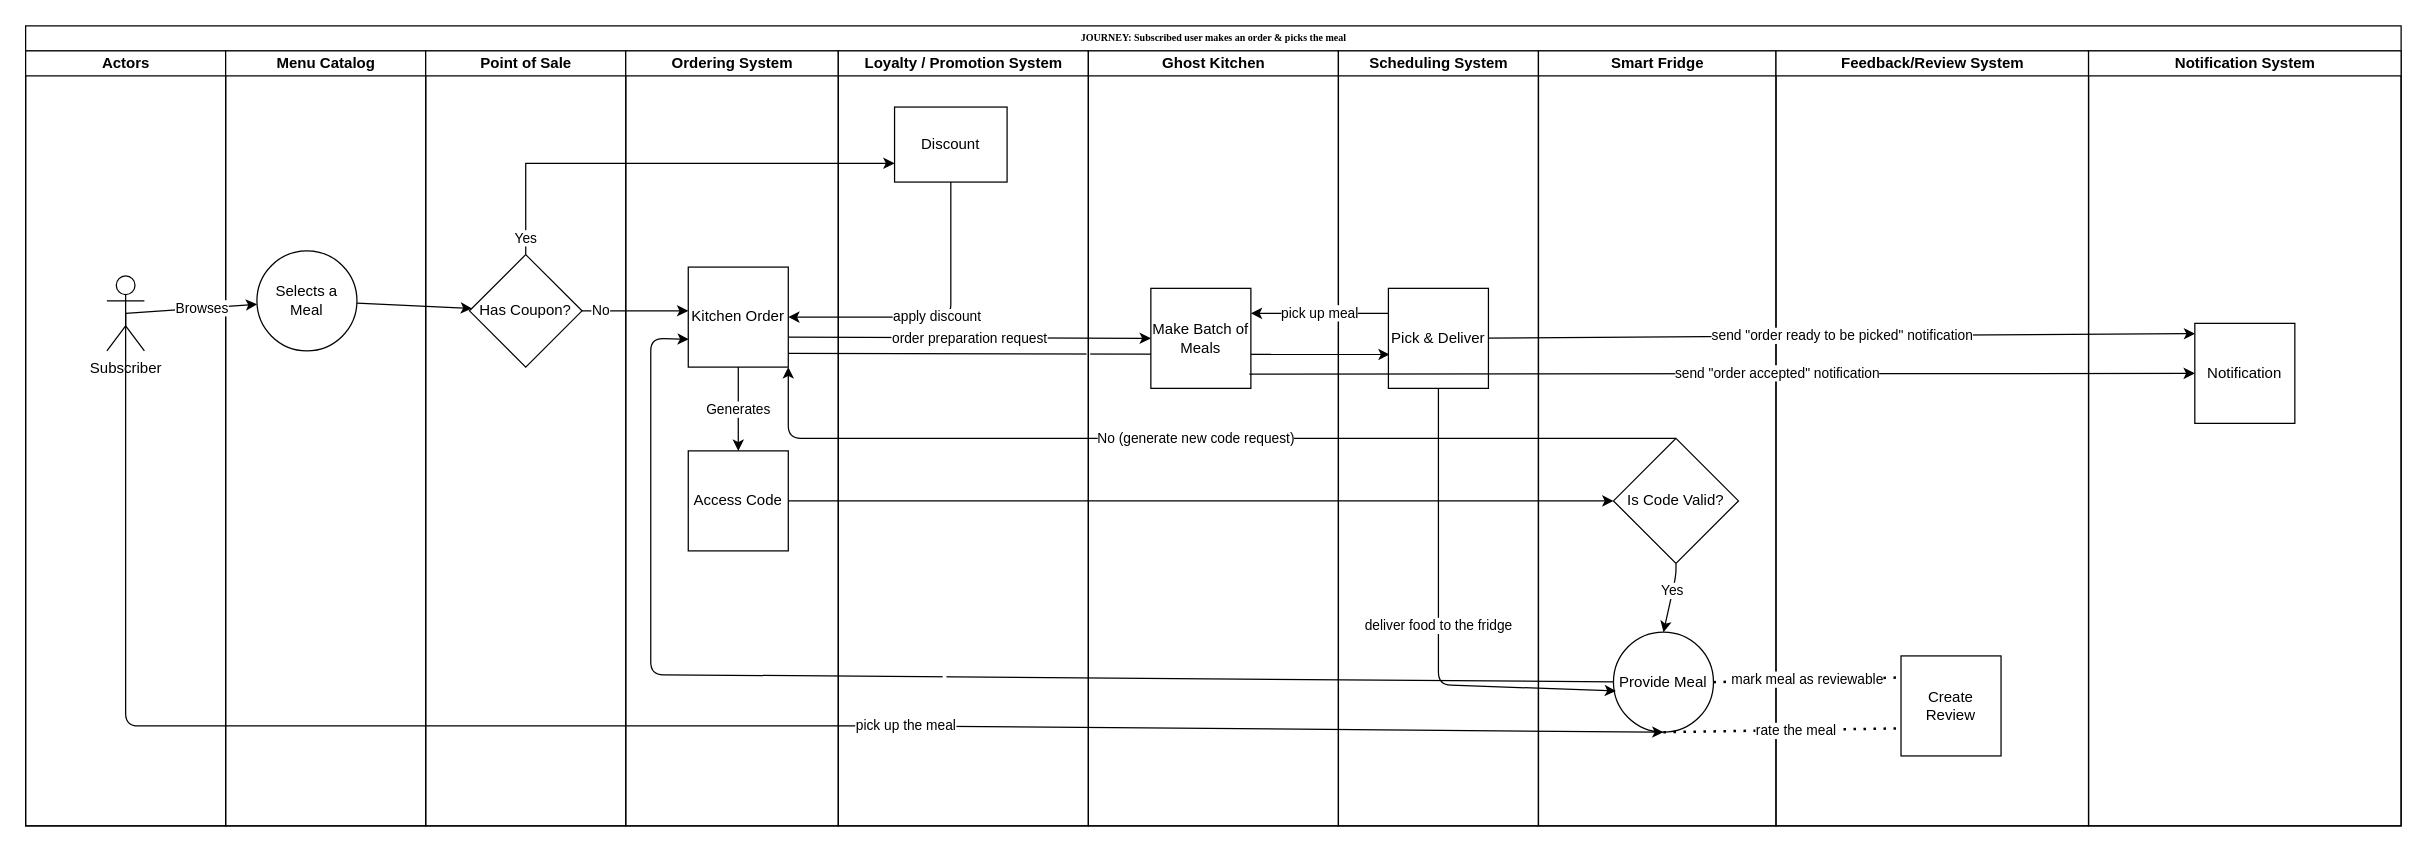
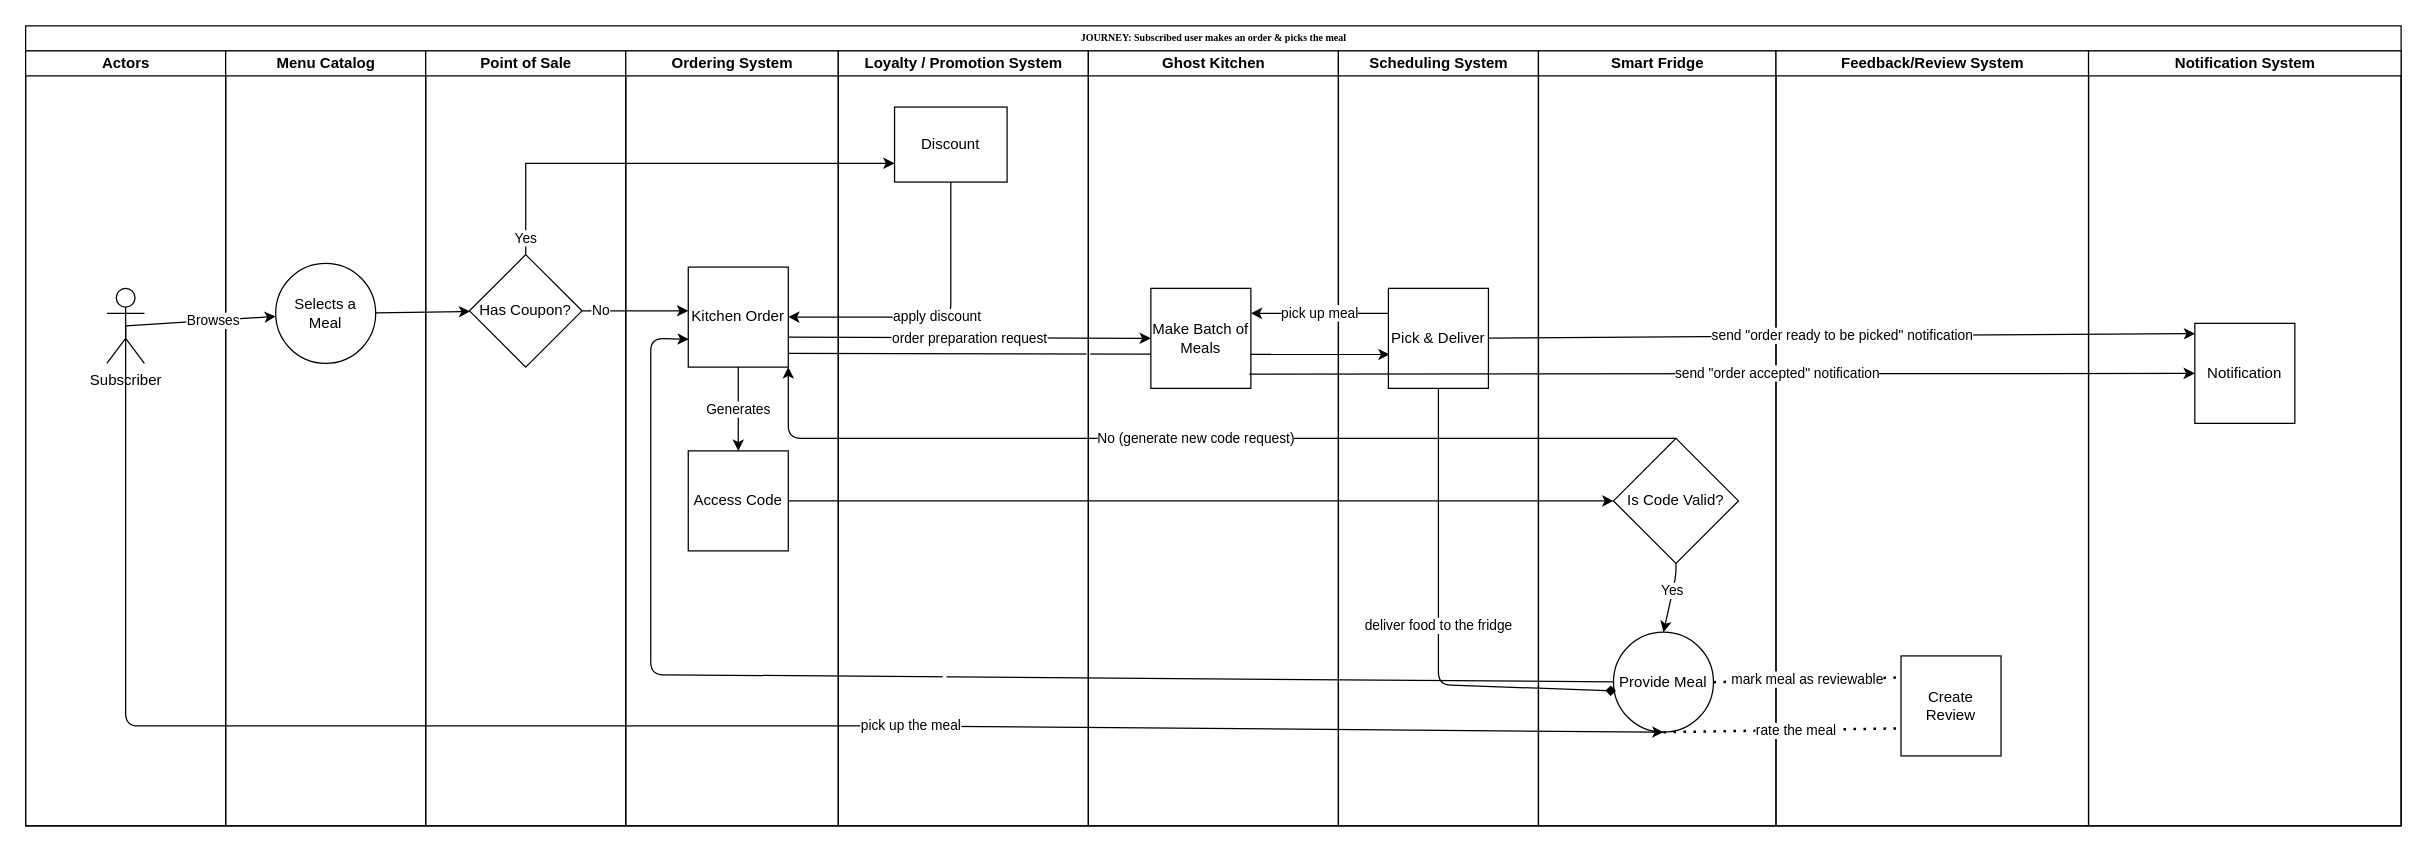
  <mxCell id="0" />
  <mxCell id="1" parent="0" />
  <mxCell id="2" value="JOURNEY: Subscribed user makes an order &amp;amp; picks the meal" style="swimlane;html=1;childLayout=stackLayout;startSize=20;rounded=0;shadow=0;labelBackgroundColor=none;strokeWidth=1;fontFamily=Verdana;fontSize=8;align=center;" parent="1" vertex="1"><mxGeometry x="20" y="20" width="1900" height="640" as="geometry"><mxRectangle x="70" y="40" width="70" height="20" as="alternateBounds" /></mxGeometry></mxCell>
  <mxCell id="3" value="&amp;nbsp;" style="endArrow=classic;html=1;exitX=1.001;exitY=0.863;exitDx=0;exitDy=0;exitPerimeter=0;entryX=0.012;entryY=0.661;entryDx=0;entryDy=0;entryPerimeter=0;" parent="2" source="11" target="20" edge="1"><mxGeometry width="50" height="50" relative="1" as="geometry"><mxPoint x="800" y="390" as="sourcePoint" /><mxPoint x="850" y="340" as="targetPoint" /></mxGeometry></mxCell>
  <mxCell id="4" value="&lt;div&gt;Actors&lt;/div&gt;" style="swimlane;html=1;startSize=20;" parent="2" vertex="1"><mxGeometry y="20" width="160" height="620" as="geometry" /></mxCell>
- <mxCell id="5" value="&lt;div&gt;Subscriber&lt;/div&gt;" style="shape=umlActor;verticalLabelPosition=bottom;verticalAlign=top;html=1;outlineConnect=0;" parent="4" vertex="1"><mxGeometry x="65" y="180" width="30" height="60" as="geometry" /></mxCell>
+ <mxCell id="5" value="&lt;div&gt;Subscriber&lt;/div&gt;" style="shape=umlActor;verticalLabelPosition=bottom;verticalAlign=top;html=1;outlineConnect=0;" parent="4" vertex="1"><mxGeometry x="65" y="190" width="30" height="60" as="geometry" /></mxCell>
  <mxCell id="6" value="&lt;div&gt;Menu Catalog&lt;/div&gt;" style="swimlane;html=1;startSize=20;" parent="2" vertex="1"><mxGeometry x="160" y="20" width="160" height="620" as="geometry" /></mxCell>
- <mxCell id="7" value="Selects a Meal" style="ellipse;whiteSpace=wrap;html=1;aspect=fixed;" parent="6" vertex="1"><mxGeometry x="25" y="160" width="80" height="80" as="geometry" /></mxCell>
+ <mxCell id="7" value="Selects a Meal" style="ellipse;whiteSpace=wrap;html=1;aspect=fixed;" parent="6" vertex="1"><mxGeometry x="40" y="170.0" width="80" height="80" as="geometry" /></mxCell>
  <mxCell id="8" value="Point of Sale" style="swimlane;html=1;startSize=20;" parent="2" vertex="1"><mxGeometry x="320" y="20" width="160" height="620" as="geometry"><mxRectangle x="320" y="20" width="30" height="730" as="alternateBounds" /></mxGeometry></mxCell>
  <mxCell id="9" value="Has Coupon?" style="rhombus;whiteSpace=wrap;html=1;" parent="8" vertex="1"><mxGeometry x="35" y="163" width="90" height="90" as="geometry" /></mxCell>
  <mxCell id="10" value="&lt;div&gt;Ordering System&lt;/div&gt;" style="swimlane;html=1;startSize=20;" parent="2" vertex="1"><mxGeometry x="480" y="20" width="170" height="620" as="geometry" /></mxCell>
  <mxCell id="11" value="&lt;div&gt;Kitchen Order&lt;/div&gt;" style="whiteSpace=wrap;html=1;aspect=fixed;" parent="10" vertex="1"><mxGeometry x="50" y="173" width="80" height="80" as="geometry" /></mxCell>
  <mxCell id="12" value="Access Code" style="whiteSpace=wrap;html=1;aspect=fixed;" parent="10" vertex="1"><mxGeometry x="50" y="320" width="80" height="80" as="geometry" /></mxCell>
  <mxCell id="13" value="Generates" style="endArrow=classic;html=1;exitX=0.5;exitY=1;exitDx=0;exitDy=0;entryX=0.5;entryY=0;entryDx=0;entryDy=0;" parent="10" source="11" target="12" edge="1"><mxGeometry width="50" height="50" relative="1" as="geometry"><mxPoint x="100" y="330" as="sourcePoint" /><mxPoint x="150" y="280" as="targetPoint" /></mxGeometry></mxCell>
  <mxCell id="14" value="Browses" style="endArrow=classic;html=1;exitX=0.5;exitY=0.5;exitDx=0;exitDy=0;exitPerimeter=0;" parent="2" source="5" target="7" edge="1"><mxGeometry x="0.167" width="50" height="50" relative="1" as="geometry"><mxPoint x="530" y="310" as="sourcePoint" /><mxPoint x="205" y="230.0" as="targetPoint" /><Array as="points" /><mxPoint as="offset" /></mxGeometry></mxCell>
  <mxCell id="15" value="Loyalty / Promotion System" style="swimlane;html=1;startSize=20;" parent="2" vertex="1"><mxGeometry x="650" y="20" width="200" height="620" as="geometry" /></mxCell>
  <mxCell id="16" value="&lt;div&gt;Discount&lt;/div&gt;" style="whiteSpace=wrap;html=1;" parent="15" vertex="1"><mxGeometry x="45" y="45" width="90" height="60" as="geometry" /></mxCell>
  <mxCell id="17" value="Ghost Kitchen" style="swimlane;html=1;startSize=20;" parent="2" vertex="1"><mxGeometry x="850" y="20" width="200" height="620" as="geometry" /></mxCell>
  <mxCell id="18" value="Make Batch of Meals" style="whiteSpace=wrap;html=1;aspect=fixed;" parent="17" vertex="1"><mxGeometry x="50" y="190" width="80" height="80" as="geometry" /></mxCell>
  <mxCell id="19" value="Scheduling System" style="swimlane;html=1;startSize=20;" parent="2" vertex="1"><mxGeometry x="1050" y="20" width="160" height="620" as="geometry" /></mxCell>
  <mxCell id="20" value="Pick &amp;amp; Deliver" style="whiteSpace=wrap;html=1;aspect=fixed;" parent="19" vertex="1"><mxGeometry x="40" y="190" width="80" height="80" as="geometry" /></mxCell>
  <mxCell id="21" value="Yes" style="edgeStyle=orthogonalEdgeStyle;rounded=0;orthogonalLoop=1;jettySize=auto;html=1;exitX=0.5;exitY=0;exitDx=0;exitDy=0;" parent="2" source="9" target="16" edge="1"><mxGeometry x="-0.929" relative="1" as="geometry"><Array as="points"><mxPoint x="400" y="110" /></Array><mxPoint x="400" y="200" as="sourcePoint" /><mxPoint as="offset" /></mxGeometry></mxCell>
  <mxCell id="22" value="apply discount" style="endArrow=classic;html=1;entryX=1;entryY=0.5;entryDx=0;entryDy=0;exitX=0.5;exitY=1;exitDx=0;exitDy=0;" parent="2" source="16" target="11" edge="1"><mxGeometry width="50" height="50" relative="1" as="geometry"><mxPoint x="730" y="190" as="sourcePoint" /><mxPoint x="780" y="140" as="targetPoint" /><Array as="points"><mxPoint x="740" y="233" /></Array></mxGeometry></mxCell>
  <mxCell id="23" value="" style="endArrow=classic;html=1;" parent="2" source="7" target="9" edge="1"><mxGeometry width="50" height="50" relative="1" as="geometry"><mxPoint x="670" y="360" as="sourcePoint" /><mxPoint x="360" y="230" as="targetPoint" /></mxGeometry></mxCell>
  <mxCell id="24" value="No" style="edgeStyle=orthogonalEdgeStyle;rounded=0;orthogonalLoop=1;jettySize=auto;html=1;" parent="2" source="9" target="11" edge="1"><mxGeometry x="-0.647" relative="1" as="geometry"><Array as="points"><mxPoint x="488" y="228" /><mxPoint x="488" y="228" /></Array><mxPoint as="offset" /></mxGeometry></mxCell>
  <mxCell id="25" value="order preparation request" style="endArrow=classic;html=1;exitX=1.004;exitY=0.701;exitDx=0;exitDy=0;entryX=0;entryY=0.5;entryDx=0;entryDy=0;exitPerimeter=0;" parent="2" source="11" target="18" edge="1"><mxGeometry width="50" height="50" relative="1" as="geometry"><mxPoint x="850" y="270" as="sourcePoint" /><mxPoint x="896" y="250" as="targetPoint" /></mxGeometry></mxCell>
  <mxCell id="26" value="" style="endArrow=classic;html=1;exitX=1;exitY=0.5;exitDx=0;exitDy=0;entryX=0;entryY=0.5;entryDx=0;entryDy=0;" parent="2" source="12" target="29" edge="1"><mxGeometry width="50" height="50" relative="1" as="geometry"><mxPoint x="940" y="230" as="sourcePoint" /><mxPoint x="990" y="180" as="targetPoint" /></mxGeometry></mxCell>
  <mxCell id="27" value="Smart Fridge" style="swimlane;html=1;startSize=20;" parent="2" vertex="1"><mxGeometry x="1210" y="20" width="190" height="620" as="geometry" /></mxCell>
  <mxCell id="28" value="Provide Meal" style="ellipse;whiteSpace=wrap;html=1;aspect=fixed;" parent="27" vertex="1"><mxGeometry x="60" y="465" width="80" height="80" as="geometry" /></mxCell>
  <mxCell id="29" value="Is Code Valid?" style="rhombus;whiteSpace=wrap;html=1;" parent="27" vertex="1"><mxGeometry x="60" y="310" width="100" height="100" as="geometry" /></mxCell>
  <mxCell id="30" value="Yes" style="endArrow=classic;html=1;entryX=0.5;entryY=0;entryDx=0;entryDy=0;" parent="27" target="28" edge="1"><mxGeometry x="-0.2" width="50" height="50" relative="1" as="geometry"><mxPoint x="110" y="410" as="sourcePoint" /><mxPoint x="110" y="450" as="targetPoint" /><Array as="points"><mxPoint x="110" y="420" /></Array><mxPoint as="offset" /></mxGeometry></mxCell>
  <mxCell id="31" value="No (generate new code request)" style="endArrow=classic;html=1;exitX=0.5;exitY=0;exitDx=0;exitDy=0;entryX=1;entryY=1;entryDx=0;entryDy=0;" parent="2" edge="1"><mxGeometry width="50" height="50" relative="1" as="geometry"><mxPoint x="1320" y="330" as="sourcePoint" /><mxPoint x="610" y="273" as="targetPoint" /><Array as="points"><mxPoint x="610" y="330" /></Array></mxGeometry></mxCell>
- <mxCell id="32" value="deliver food to the fridge" style="endArrow=classic;html=1;exitX=0.5;exitY=1;exitDx=0;exitDy=0;entryX=0.025;entryY=0.588;entryDx=0;entryDy=0;entryPerimeter=0;" parent="2" source="20" target="28" edge="1"><mxGeometry width="50" height="50" relative="1" as="geometry"><mxPoint x="1020" y="360" as="sourcePoint" /><mxPoint x="1070" y="310" as="targetPoint" /><Array as="points"><mxPoint x="1130" y="527" /></Array></mxGeometry></mxCell>
+ <mxCell id="32" value="deliver food to the fridge" style="endArrow=diamond;html=1;exitX=0.5;exitY=1;exitDx=0;exitDy=0;entryX=0.025;entryY=0.588;entryDx=0;entryDy=0;entryPerimeter=0;" parent="2" source="20" target="28" edge="1"><mxGeometry width="50" height="50" relative="1" as="geometry"><mxPoint x="1020" y="360" as="sourcePoint" /><mxPoint x="1070" y="310" as="targetPoint" /><Array as="points"><mxPoint x="1130" y="527" /></Array></mxGeometry></mxCell>
  <mxCell id="33" value="pick up the meal" style="endArrow=classic;html=1;entryX=0.5;entryY=1;entryDx=0;entryDy=0;exitX=0.5;exitY=0.5;exitDx=0;exitDy=0;exitPerimeter=0;" parent="2" source="5" target="28" edge="1"><mxGeometry x="0.223" width="50" height="50" relative="1" as="geometry"><mxPoint x="800" y="380" as="sourcePoint" /><mxPoint x="850" y="330" as="targetPoint" /><Array as="points"><mxPoint x="80" y="560" /><mxPoint x="700" y="560" /></Array><mxPoint as="offset" /></mxGeometry></mxCell>
  <mxCell id="34" value="&amp;nbsp;" style="endArrow=classic;html=1;entryX=0.005;entryY=0.721;entryDx=0;entryDy=0;entryPerimeter=0;" parent="2" source="28" target="11" edge="1"><mxGeometry width="50" height="50" relative="1" as="geometry"><mxPoint x="1320" y="560" as="sourcePoint" /><mxPoint x="1350" y="570" as="targetPoint" /><Array as="points"><mxPoint x="500" y="519" /><mxPoint x="500" y="250" /></Array></mxGeometry></mxCell>
  <mxCell id="35" value="Feedback/Review System" style="swimlane;html=1;startSize=20;" parent="1" vertex="1"><mxGeometry x="1420" y="40" width="250" height="620" as="geometry" /></mxCell>
  <mxCell id="36" value="Create Review" style="whiteSpace=wrap;html=1;aspect=fixed;" parent="35" vertex="1"><mxGeometry x="100" y="484" width="80" height="80" as="geometry" /></mxCell>
  <mxCell id="37" value="pick up meal" style="endArrow=classic;html=1;exitX=0;exitY=0.25;exitDx=0;exitDy=0;" parent="1" source="20" edge="1"><mxGeometry width="50" height="50" relative="1" as="geometry"><mxPoint x="900" y="300" as="sourcePoint" /><mxPoint x="1000" y="250" as="targetPoint" /></mxGeometry></mxCell>
  <mxCell id="38" value="mark meal as reviewable" style="endArrow=none;dashed=1;html=1;dashPattern=1 3;strokeWidth=2;entryX=0.005;entryY=0.215;entryDx=0;entryDy=0;entryPerimeter=0;exitX=1;exitY=0.5;exitDx=0;exitDy=0;" parent="1" source="28" target="36" edge="1"><mxGeometry width="50" height="50" relative="1" as="geometry"><mxPoint x="1396.92" y="541.04" as="sourcePoint" /><mxPoint x="1437" y="460" as="targetPoint" /></mxGeometry></mxCell>
  <mxCell id="39" value="rate the meal" style="endArrow=none;dashed=1;html=1;dashPattern=1 3;strokeWidth=2;exitX=0.5;exitY=1;exitDx=0;exitDy=0;entryX=0.01;entryY=0.724;entryDx=0;entryDy=0;entryPerimeter=0;" parent="1" source="28" target="36" edge="1"><mxGeometry x="0.106" y="-1" width="50" height="50" relative="1" as="geometry"><mxPoint x="1020" y="420" as="sourcePoint" /><mxPoint x="1520" y="584" as="targetPoint" /><mxPoint as="offset" /></mxGeometry></mxCell>
  <mxCell id="40" value="Notification System" style="swimlane;html=1;startSize=20;" vertex="1" parent="1"><mxGeometry x="1670" y="40" width="250" height="620" as="geometry" /></mxCell>
  <mxCell id="41" value="Notification" style="whiteSpace=wrap;html=1;aspect=fixed;" vertex="1" parent="40"><mxGeometry x="85" y="218" width="80" height="80" as="geometry" /></mxCell>
  <mxCell id="42" value="" style="endArrow=classic;html=1;exitX=0.985;exitY=0.858;exitDx=0;exitDy=0;exitPerimeter=0;entryX=0;entryY=0.5;entryDx=0;entryDy=0;" edge="1" parent="1" source="18" target="41"><mxGeometry width="50" height="50" relative="1" as="geometry"><mxPoint x="1550" y="400" as="sourcePoint" /><mxPoint x="1740" y="299" as="targetPoint" /></mxGeometry></mxCell>
  <mxCell id="43" value="send &quot;order accepted&quot; notification" style="edgeLabel;html=1;align=center;verticalAlign=middle;resizable=0;points=[];" vertex="1" connectable="0" parent="42"><mxGeometry x="0.115" y="1" relative="1" as="geometry"><mxPoint as="offset" /></mxGeometry></mxCell>
  <mxCell id="44" value="send &quot;order ready to be picked&quot; notification" style="endArrow=classic;html=1;entryX=0.003;entryY=0.103;entryDx=0;entryDy=0;entryPerimeter=0;" edge="1" parent="1" source="20" target="41"><mxGeometry width="50" height="50" relative="1" as="geometry"><mxPoint x="1200" y="280" as="sourcePoint" /><mxPoint x="1250" y="230" as="targetPoint" /></mxGeometry></mxCell>
